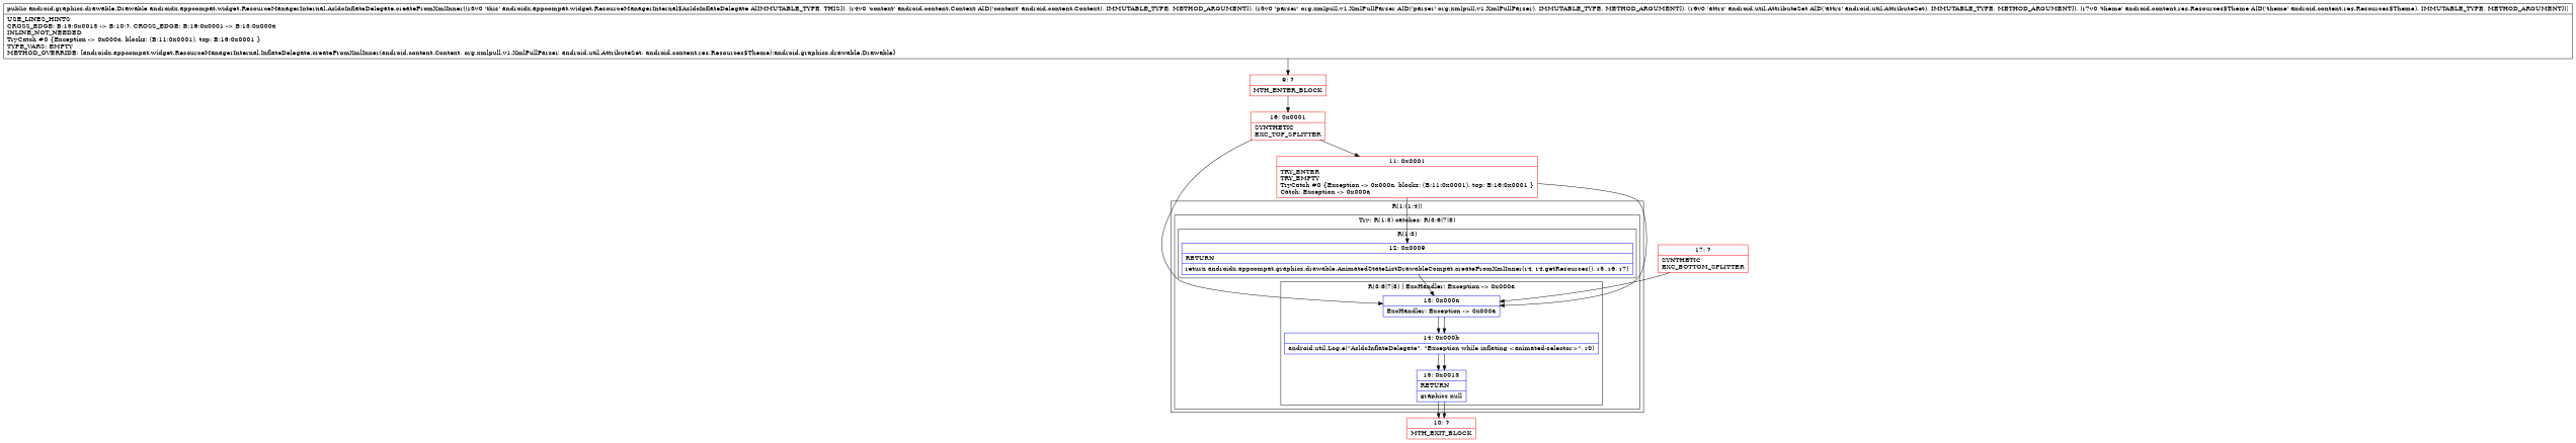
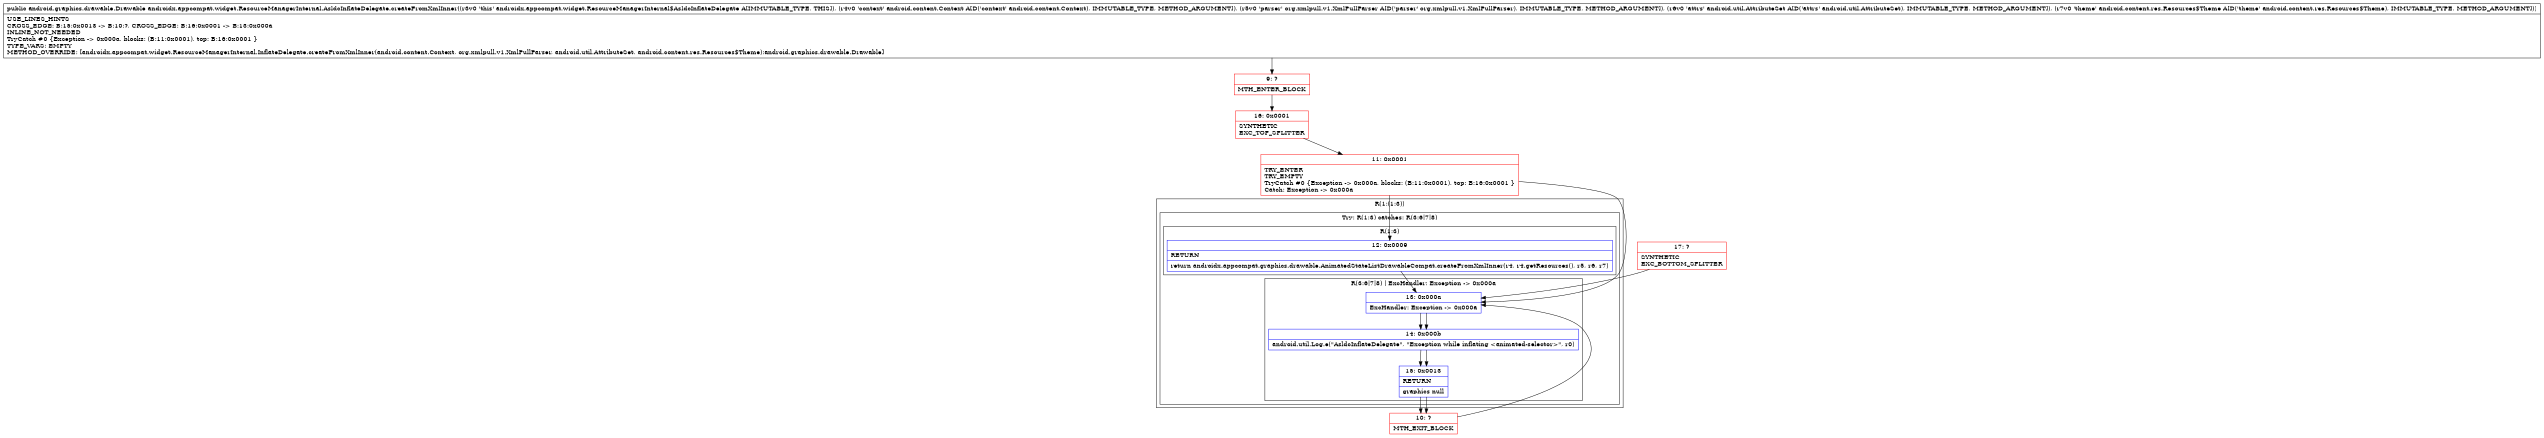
  digraph {
    node [color=red shape=record]
    n1 [color=blue label="{12\:\ 0x0009|RETURN\l|return androidx.appcompat.graphics.drawable.AnimatedStateListDrawableCompat.createFromXmlInner(r4, r4.getResources(), r5, r6, r7)\l}"]
    n2 [color=blue label="{13\:\ 0x000a|ExcHandler: Exception \-\> 0x000a\l}"]
    n3 [color=blue label="{14\:\ 0x000b|android.util.Log.e(\"AsldcInflateDelegate\", \"Exception while inflating \<animated\-selector\>\", r0)\l}"]
    n4 [color=blue label="{15\:\ 0x0013|RETURN\l|graphics null\l}"]
    n5 [label="{10\:\ ?|MTH_EXIT_BLOCK\l}"]
    n6 [label="{9\:\ ?|MTH_ENTER_BLOCK\l}"]
    n7 [label="{16\:\ 0x0001|SYNTHETIC\lEXC_TOP_SPLITTER\l}"]
    n8 [label="{11\:\ 0x0001|TRY_ENTER\lTRY_EMPTY\lTryCatch #0 \{Exception \-\> 0x000a, blocks: (B:11:0x0001), top: B:16:0x0001 \}\lCatch: Exception \-\> 0x000a\l}"]
    n9 [label="{17\:\ ?|SYNTHETIC\lEXC_BOTTOM_SPLITTER\l}"]
    n10 [label="{public android.graphics.drawable.Drawable androidx.appcompat.widget.ResourceManagerInternal.AsldcInflateDelegate.createFromXmlInner((r3v0 'this' androidx.appcompat.widget.ResourceManagerInternal$AsldcInflateDelegate A[IMMUTABLE_TYPE, THIS]), (r4v0 'context' android.content.Context A[D('context' android.content.Context), IMMUTABLE_TYPE, METHOD_ARGUMENT]), (r5v0 'parser' org.xmlpull.v1.XmlPullParser A[D('parser' org.xmlpull.v1.XmlPullParser), IMMUTABLE_TYPE, METHOD_ARGUMENT]), (r6v0 'attrs' android.util.AttributeSet A[D('attrs' android.util.AttributeSet), IMMUTABLE_TYPE, METHOD_ARGUMENT]), (r7v0 'theme' android.content.res.Resources$Theme A[D('theme' android.content.res.Resources$Theme), IMMUTABLE_TYPE, METHOD_ARGUMENT]))  | USE_LINES_HINTS\lCROSS_EDGE: B:15:0x0013 \-\> B:10:?, CROSS_EDGE: B:16:0x0001 \-\> B:13:0x000a\lINLINE_NOT_NEEDED\lTryCatch #0 \{Exception \-\> 0x000a, blocks: (B:11:0x0001), top: B:16:0x0001 \}\lTYPE_VARS: EMPTY\lMETHOD_OVERRIDE: [androidx.appcompat.widget.ResourceManagerInternal.InflateDelegate.createFromXmlInner(android.content.Context, org.xmlpull.v1.XmlPullParser, android.util.AttributeSet, android.content.res.Resources$Theme):android.graphics.drawable.Drawable]\l}" color=""]
    subgraph cluster_1 {
-     label="R(1:(1:4))"
+     label="R(1:(1:3))"
      subgraph cluster_2 {
        label="Try: R(1:3) catches: R(3:6|7|8)"
        subgraph cluster_3 {
          label="R(1:3)"
          n1
        }
        subgraph cluster_4 {
          label="R(3:6|7|8) | ExcHandler: Exception \-\> 0x000a\l"
          n2
          n3
          n4
        }
      }
    }
    subgraph cluster_5 {
      label="R(3:6|7|8) | ExcHandler: Exception \-\> 0x000a\l"
    }
    n1 -> n2
    n2 -> n3
    n2 -> n3
    n3 -> n4
    n3 -> n4
    n4 -> n5
    n4 -> n5
    n6 -> n7
-   n7 -> n2
+   n5 -> n2
    n7 -> n8
    n8 -> n1
    n8 -> n2
    n9 -> n2
    n10 -> n6
  }
